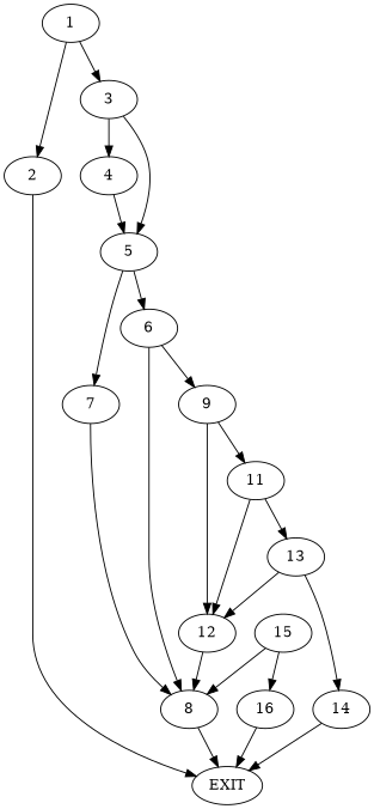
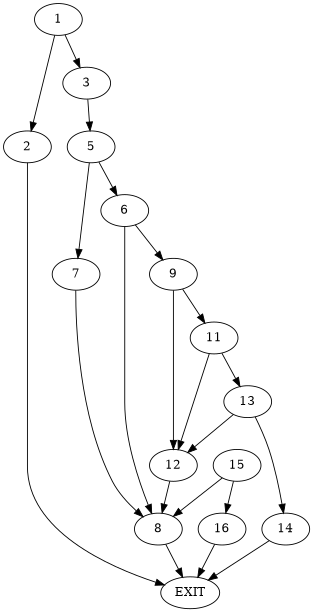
  digraph {
    1
    2
    3
    n4 [label=EXIT]
-   4
    5
    6
    7
    8
    9
    11
    12
    13
    15
    16
    14
    1 -> 2
    1 -> 3
    2 -> n4
-   3 -> 4
    3 -> 5
-   4 -> 5
    5 -> 6
    5 -> 7
    6 -> 8
    6 -> 9
    7 -> 8
    8 -> n4
    9 -> 11
    9 -> 12
    11 -> 12
    11 -> 13
    12 -> 8
    13 -> 12
    13 -> 14
    15 -> 8
    15 -> 16
    16 -> n4
    14 -> n4
  }
